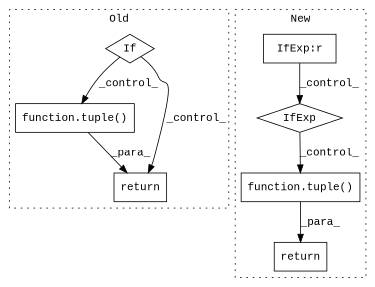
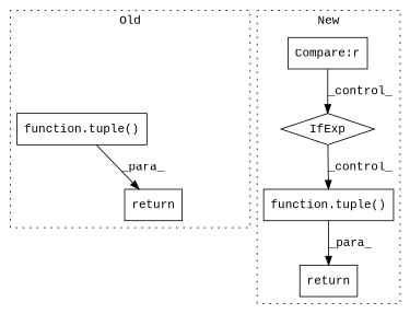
  digraph {
    fontname="Liberation Mono"
    node [a=75 fontname="Liberation Mono" l="6,1" shape=box]
    edge [fontname="Liberation Mono"]
    n1 [label="function.tuple()" s="4153,4171"]
-   n2 [a=96 l=3 label=If s=3930 shape=diamond]
    n3 [a=93 l=7 label=return s=4146]
    n4 [a=51 l="4,6" label=IfExp s="3918,3940" shape=diamond]
-   n5 [a=40 l=18 label="IfExp:r" s=3922]
+   n5 [a=40 l=18 label="Compare:r" s=3922]
    n6 [label="function.tuple()" s="3946,3989"]
    n7 [a=93 l=7 label=return s=4240]
    subgraph cluster_1 {
      label=Old
      style=dotted
      n1
-     n2
      n3
    }
    subgraph cluster_2 {
      label=New
      style=dotted
      n4
      n5
      n6
      n7
    }
    n1 -> n3 [label=_para_]
-   n2 -> n1 [label=_control_]
-   n2 -> n3 [label=_control_]
    n4 -> n6 [label=_control_]
    n5 -> n4 [label=_control_]
    n6 -> n7 [label=_para_]
  }
